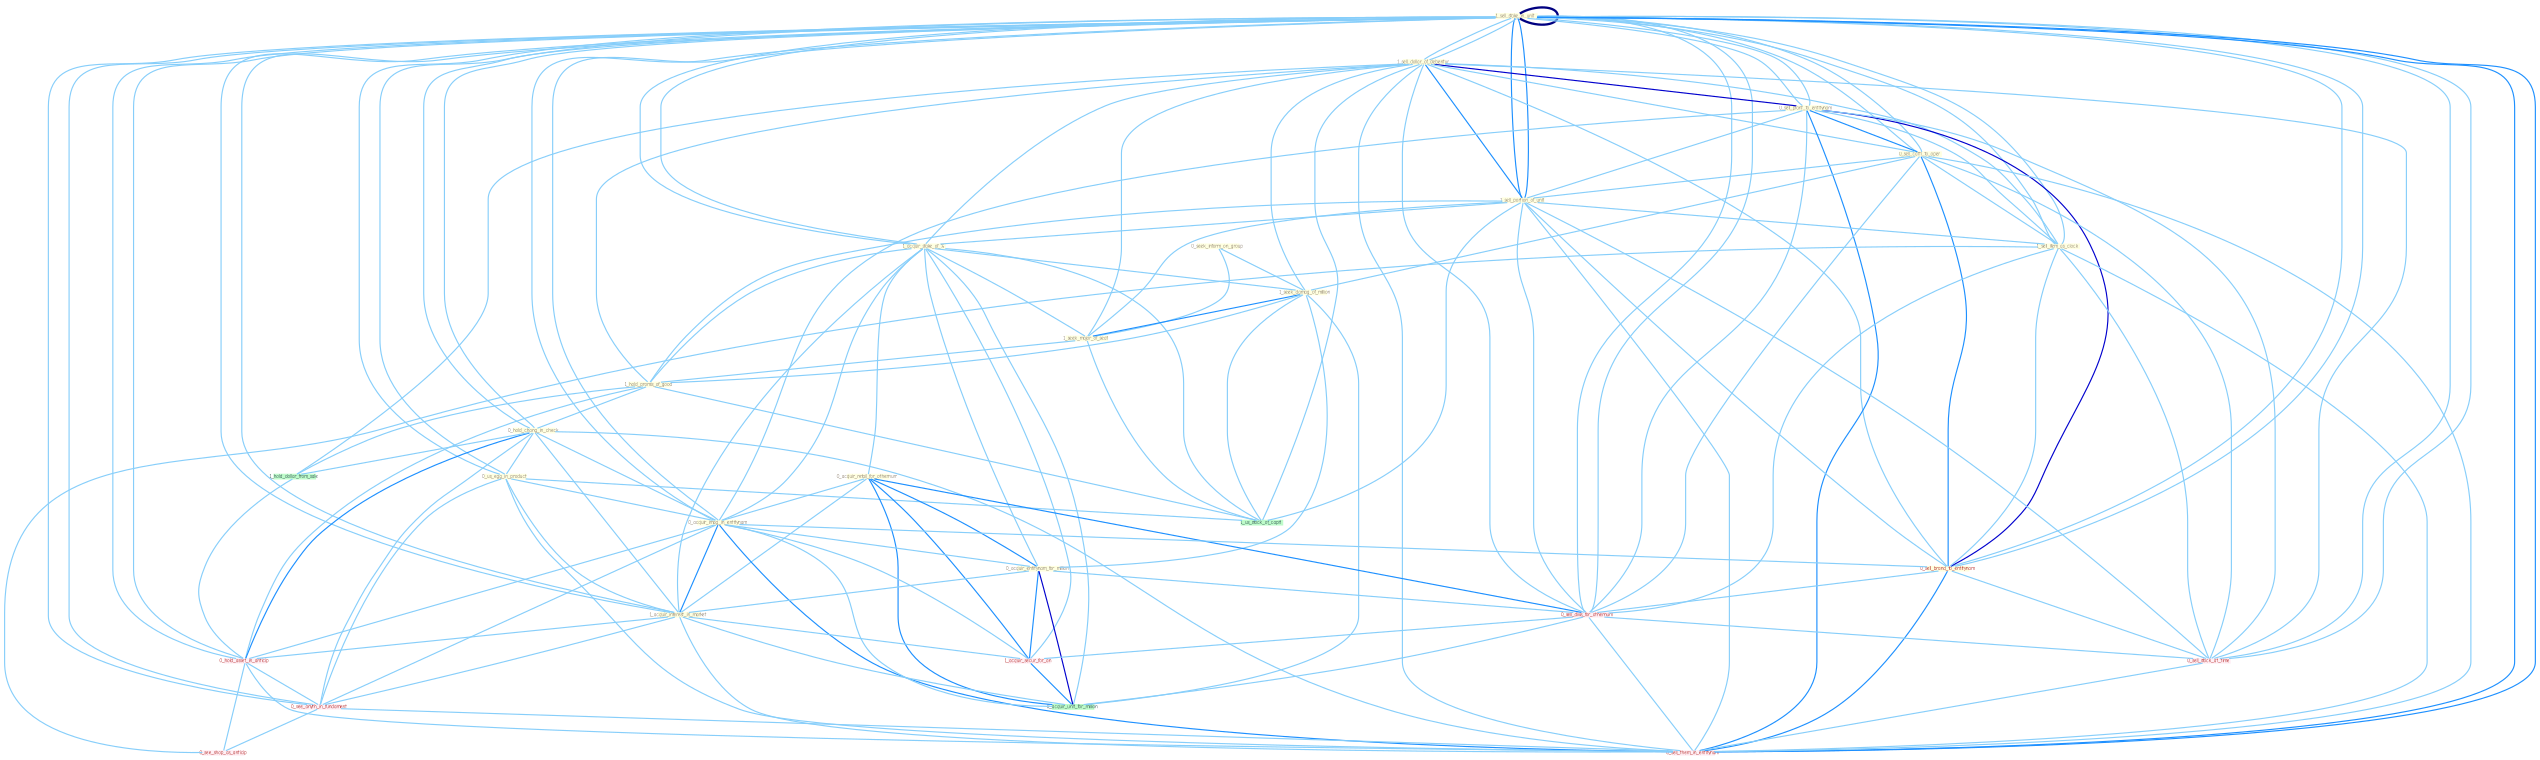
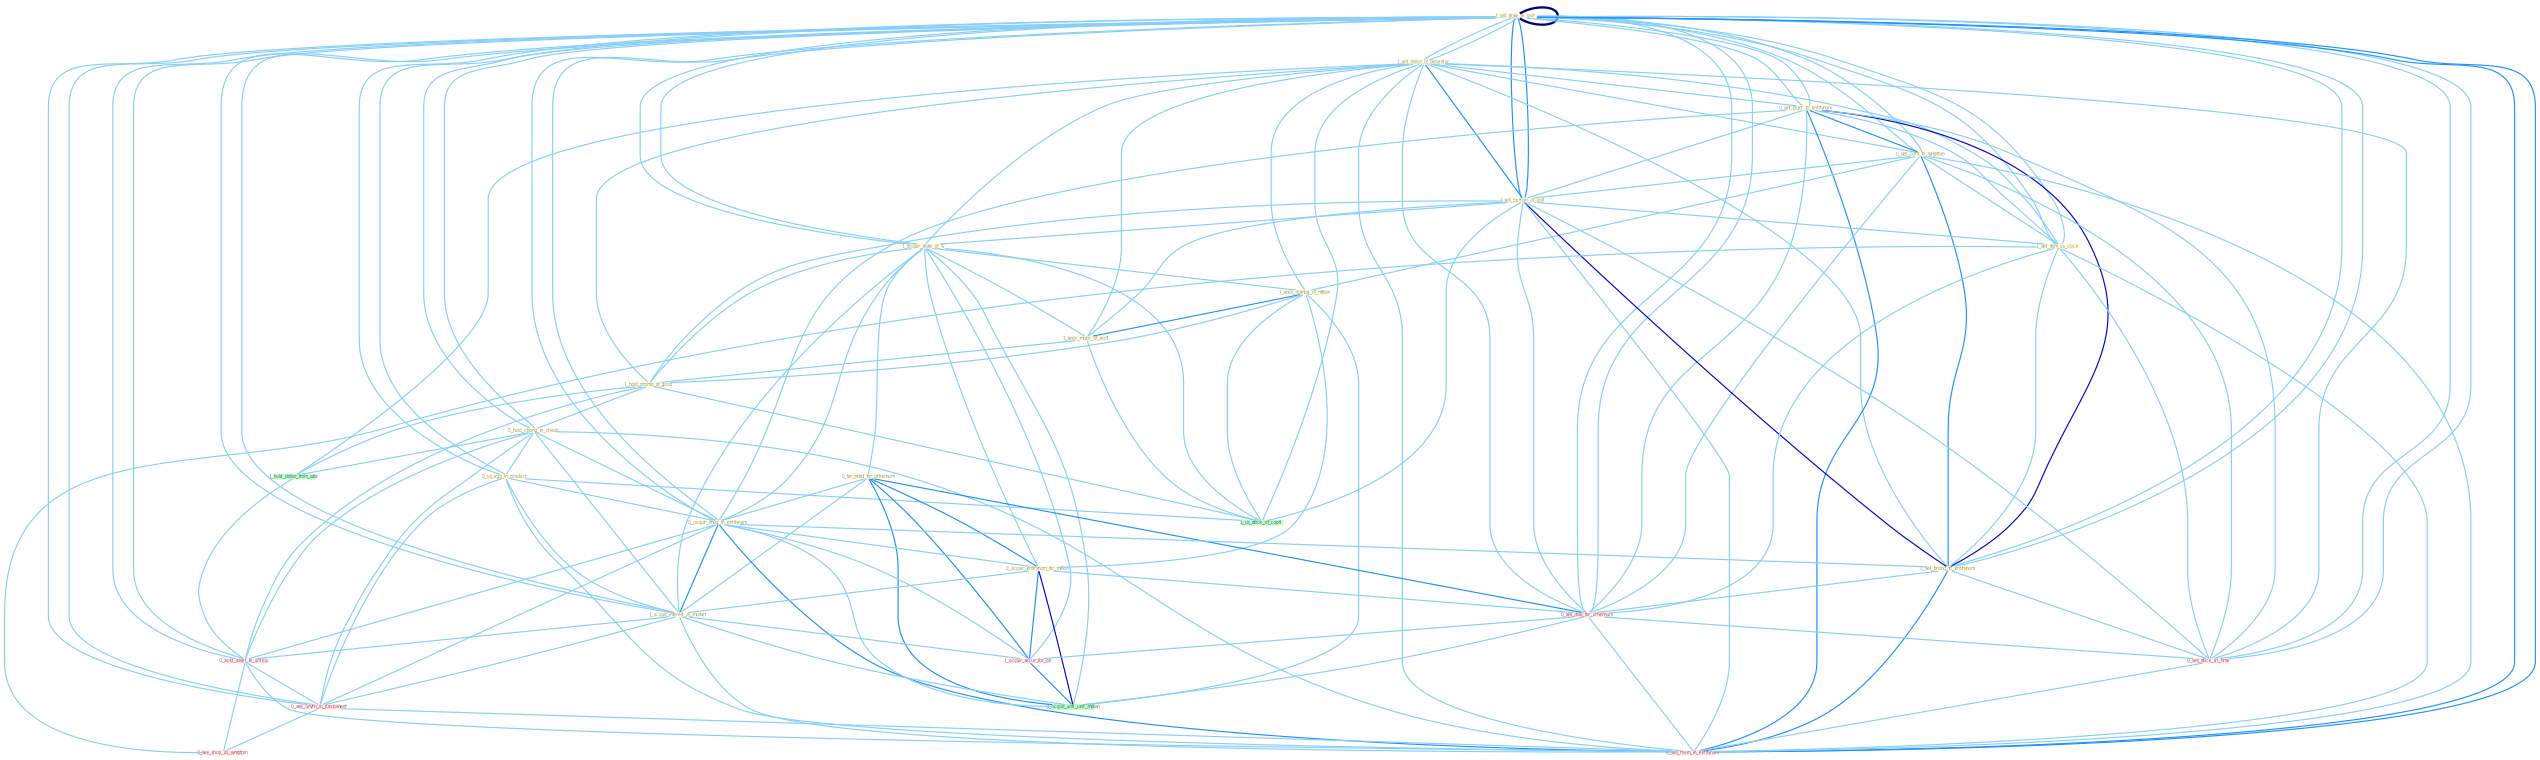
  graph {
    fontname="Comic Neue"
    node [color="#ffffe0" fixedsize=true fontcolor="#8b7d6b" fontname="Comic Neue" fontsize=4 shape=polygon style=filled]
    edge [color="#87cefa" fontname="Comic Neue" w=1]
    "1_sell_stake_in_unit " [height=.06 width=.5]
    "1_sell_dollar_of_debentur " [height=.06 width=.5]
    "0_sell_plant_to_entitynam " [height=.06 width=.5]
-   "0_sell_cattl_to_oper " [height=.06 width=.5]
+   "0_sell_cattl_to_oper " [height=.06 width=.5 label="0_sell_cattl_to_symptom"]
    "1_sell_portion_of_unit " [height=.06 width=.5]
    "1_acquir_stake_of_% " [height=.06 width=.5]
-   "0_seek_inform_on_group " [height=.06 width=.5]
    "1_seek_damag_of_million " [height=.06 width=.5]
    "1_seek_major_of_seat " [height=.06 width=.5]
    "1_hold_promis_of_good " [height=.06 width=.5]
    "0_hold_chang_in_check " [height=.06 width=.5]
    "0_us_egg_in_product " [height=.06 width=.5]
-   "0_acquir_retail_for_othernum " [height=.06 width=.5]
+   "0_acquir_retail_for_othernum " [height=.06 width=.5 label="0_for_retail_for_othernum"]
    "1_sell_item_as_clock " [height=.06 width=.5]
    "0_acquir_imag_in_entitynam " [height=.06 width=.5]
    "0_acquir_entitynam_for_million " [height=.06 width=.5]
-   "0_sell_brand_to_entitynam " [fontcolor="#b22222" height=.06 width=.5]
+   "0_sell_brand_to_entitynam " [height=.06 width=.5]
    "1_acquir_interest_in_market " [height=.06 width=.5]
    "0_sell_divis_for_othernum " [color="#fff0f5" fontcolor="#b22222" height=.06 width=.5]
    "1_acquir_secur_for_an " [color="#fff0f5" fontcolor="#b22222" height=.06 width=.5]
    "0_hold_asset_in_anticip " [color="#fff0f5" fontcolor="#b22222" height=.06 width=.5]
    "0_sell_stock_at_time " [color="#fff0f5" fontcolor="#b22222" height=.06 width=.5]
    "0_see_anyth_in_fundament " [color="#fff0f5" fontcolor="#b22222" height=.06 width=.5]
-   "0_see_shop_as_symptom " [color="#fff0f5" fontcolor="#b22222" height=.06 width=.5 label="0_see_shop_as_anticip"]
+   "0_see_shop_as_symptom " [color="#fff0f5" fontcolor="#b22222" height=.06 width=.5]
    "0_sell_them_in_entitynam " [color="#fff0f5" fontcolor="#b22222" height=.06 width=.5]
    "1_us_stock_of_capit " [color="#BDFCC9" fontcolor="#2f4f4f" height=.06 width=.5]
    "1_hold_dollar_from_sale " [color="#BDFCC9" fontcolor="#2f4f4f" height=.06 width=.5]
-   "0_acquir_unit_for_million " [color="#BDFCC9" fontcolor="#2f4f4f" height=.06 width=.5]
+   "0_acquir_unit_for_million " [color="#BDFCC9" fontcolor="#2f4f4f" height=.06 width=.5 label="0_acquir_unit_unit_million"]
    subgraph sub_1 {
      "1_sell_stake_in_unit "
      "1_sell_dollar_of_debentur "
      "0_sell_plant_to_entitynam "
      "0_sell_cattl_to_oper "
      "1_sell_portion_of_unit "
      "1_acquir_stake_of_% "
-     "0_seek_inform_on_group "
      "1_seek_damag_of_million "
      "1_seek_major_of_seat "
      "1_hold_promis_of_good "
      "0_hold_chang_in_check "
      "0_us_egg_in_product "
      "0_acquir_retail_for_othernum "
      "1_sell_item_as_clock "
      "0_acquir_imag_in_entitynam "
      "0_acquir_entitynam_for_million "
      "0_sell_brand_to_entitynam "
      "1_acquir_interest_in_market "
    }
    subgraph sub_2 {
      "0_sell_divis_for_othernum "
      "1_acquir_secur_for_an "
      "0_hold_asset_in_anticip "
      "0_sell_stock_at_time "
      "0_see_anyth_in_fundament "
      "0_see_shop_as_symptom "
      "0_sell_them_in_entitynam "
    }
    "1_sell_stake_in_unit " -- "1_sell_stake_in_unit " [color="#000080" style=bold w=4]
    "1_sell_stake_in_unit " -- "1_sell_dollar_of_debentur "
    "1_sell_stake_in_unit " -- "0_sell_plant_to_entitynam "
    "1_sell_stake_in_unit " -- "0_sell_plant_to_entitynam "
    "1_sell_stake_in_unit " -- "0_sell_cattl_to_oper "
    "1_sell_stake_in_unit " -- "0_sell_cattl_to_oper "
    "1_sell_stake_in_unit " -- "1_sell_portion_of_unit " [color="#1e90ff" w=2]
    "1_sell_stake_in_unit " -- "1_sell_portion_of_unit " [color="#1e90ff" w=2]
    "1_sell_stake_in_unit " -- "1_acquir_stake_of_% "
    "1_sell_stake_in_unit " -- "1_acquir_stake_of_% "
    "1_sell_stake_in_unit " -- "0_hold_chang_in_check "
    "1_sell_stake_in_unit " -- "0_hold_chang_in_check "
    "1_sell_stake_in_unit " -- "0_us_egg_in_product "
    "1_sell_stake_in_unit " -- "0_us_egg_in_product "
    "1_sell_stake_in_unit " -- "1_sell_item_as_clock "
    "1_sell_stake_in_unit " -- "1_sell_item_as_clock "
    "1_sell_stake_in_unit " -- "0_acquir_imag_in_entitynam "
    "1_sell_stake_in_unit " -- "0_acquir_imag_in_entitynam "
    "1_sell_stake_in_unit " -- "0_sell_brand_to_entitynam "
    "1_sell_stake_in_unit " -- "0_sell_brand_to_entitynam "
    "1_sell_stake_in_unit " -- "1_acquir_interest_in_market "
    "1_sell_stake_in_unit " -- "1_acquir_interest_in_market "
    "1_sell_stake_in_unit " -- "0_sell_divis_for_othernum "
    "1_sell_stake_in_unit " -- "0_sell_divis_for_othernum "
    "1_sell_stake_in_unit " -- "0_hold_asset_in_anticip "
    "1_sell_stake_in_unit " -- "0_hold_asset_in_anticip "
    "1_sell_stake_in_unit " -- "0_sell_stock_at_time "
    "1_sell_stake_in_unit " -- "0_sell_stock_at_time "
    "1_sell_stake_in_unit " -- "0_see_anyth_in_fundament "
    "1_sell_stake_in_unit " -- "0_see_anyth_in_fundament "
    "1_sell_stake_in_unit " -- "0_sell_them_in_entitynam " [color="#1e90ff" w=2]
    "1_sell_stake_in_unit " -- "0_sell_them_in_entitynam " [color="#1e90ff" w=2]
    "1_sell_dollar_of_debentur " -- "1_sell_stake_in_unit "
-   "1_sell_dollar_of_debentur " -- "0_sell_plant_to_entitynam " [color="#0000cd"]
+   "1_sell_dollar_of_debentur " -- "0_sell_plant_to_entitynam "
    "1_sell_dollar_of_debentur " -- "0_sell_cattl_to_oper "
    "1_sell_dollar_of_debentur " -- "1_sell_portion_of_unit " [color="#1e90ff" w=2]
    "1_sell_dollar_of_debentur " -- "1_acquir_stake_of_% "
    "1_sell_dollar_of_debentur " -- "1_seek_damag_of_million "
    "1_sell_dollar_of_debentur " -- "1_seek_major_of_seat "
    "1_sell_dollar_of_debentur " -- "1_hold_promis_of_good "
    "1_sell_dollar_of_debentur " -- "1_sell_item_as_clock "
    "1_sell_dollar_of_debentur " -- "0_sell_brand_to_entitynam "
    "1_sell_dollar_of_debentur " -- "0_sell_divis_for_othernum "
    "1_sell_dollar_of_debentur " -- "0_sell_stock_at_time "
    "1_sell_dollar_of_debentur " -- "0_sell_them_in_entitynam "
    "1_sell_dollar_of_debentur " -- "1_us_stock_of_capit "
    "1_sell_dollar_of_debentur " -- "1_hold_dollar_from_sale "
    "0_sell_plant_to_entitynam " -- "0_sell_cattl_to_oper " [color="#1e90ff" w=2]
    "0_sell_plant_to_entitynam " -- "1_sell_portion_of_unit "
    "0_sell_plant_to_entitynam " -- "1_sell_item_as_clock "
    "0_sell_plant_to_entitynam " -- "0_acquir_imag_in_entitynam "
    "0_sell_plant_to_entitynam " -- "0_sell_brand_to_entitynam " [color="#0000cd" w=3]
    "0_sell_plant_to_entitynam " -- "0_sell_divis_for_othernum "
    "0_sell_plant_to_entitynam " -- "0_sell_stock_at_time "
    "0_sell_plant_to_entitynam " -- "0_sell_them_in_entitynam " [color="#1e90ff" w=2]
    "0_sell_cattl_to_oper " -- "1_sell_portion_of_unit "
    "0_sell_cattl_to_oper " -- "1_seek_damag_of_million "
    "0_sell_cattl_to_oper " -- "1_sell_item_as_clock "
    "0_sell_cattl_to_oper " -- "0_sell_brand_to_entitynam " [color="#1e90ff" w=2]
    "0_sell_cattl_to_oper " -- "0_sell_divis_for_othernum "
    "0_sell_cattl_to_oper " -- "0_sell_stock_at_time "
    "0_sell_cattl_to_oper " -- "0_sell_them_in_entitynam "
    "1_sell_portion_of_unit " -- "1_acquir_stake_of_% "
    "1_sell_portion_of_unit " -- "1_seek_major_of_seat "
    "1_sell_portion_of_unit " -- "1_hold_promis_of_good "
    "1_sell_portion_of_unit " -- "1_sell_item_as_clock "
-   "1_sell_portion_of_unit " -- "0_sell_brand_to_entitynam "
+   "1_sell_portion_of_unit " -- "0_sell_brand_to_entitynam " [color="#0000cd"]
    "1_sell_portion_of_unit " -- "0_sell_divis_for_othernum "
    "1_sell_portion_of_unit " -- "0_sell_stock_at_time "
    "1_sell_portion_of_unit " -- "0_sell_them_in_entitynam "
    "1_sell_portion_of_unit " -- "1_us_stock_of_capit "
    "1_acquir_stake_of_% " -- "1_seek_damag_of_million "
    "1_acquir_stake_of_% " -- "1_seek_major_of_seat "
    "1_acquir_stake_of_% " -- "1_hold_promis_of_good "
    "1_acquir_stake_of_% " -- "0_acquir_retail_for_othernum "
    "1_acquir_stake_of_% " -- "0_acquir_imag_in_entitynam "
    "1_acquir_stake_of_% " -- "0_acquir_entitynam_for_million "
    "1_acquir_stake_of_% " -- "1_acquir_interest_in_market "
    "1_acquir_stake_of_% " -- "1_acquir_secur_for_an "
    "1_acquir_stake_of_% " -- "1_us_stock_of_capit "
    "1_acquir_stake_of_% " -- "0_acquir_unit_for_million "
-   "0_seek_inform_on_group " -- "1_seek_damag_of_million "
-   "0_seek_inform_on_group " -- "1_seek_major_of_seat "
    "1_seek_damag_of_million " -- "1_seek_major_of_seat " [color="#1e90ff" w=2]
    "1_seek_damag_of_million " -- "1_hold_promis_of_good "
    "1_seek_damag_of_million " -- "0_acquir_entitynam_for_million "
    "1_seek_damag_of_million " -- "1_us_stock_of_capit "
    "1_seek_damag_of_million " -- "0_acquir_unit_for_million "
    "1_seek_major_of_seat " -- "1_hold_promis_of_good "
    "1_seek_major_of_seat " -- "1_us_stock_of_capit "
    "1_hold_promis_of_good " -- "0_hold_chang_in_check "
    "1_hold_promis_of_good " -- "0_hold_asset_in_anticip "
    "1_hold_promis_of_good " -- "1_us_stock_of_capit "
    "1_hold_promis_of_good " -- "1_hold_dollar_from_sale "
    "0_hold_chang_in_check " -- "0_us_egg_in_product "
    "0_hold_chang_in_check " -- "0_acquir_imag_in_entitynam "
    "0_hold_chang_in_check " -- "1_acquir_interest_in_market "
-   "0_hold_chang_in_check " -- "0_hold_asset_in_anticip " [color="#1e90ff" w=2]
+   "0_hold_chang_in_check " -- "0_hold_asset_in_anticip " [w=2]
    "0_hold_chang_in_check " -- "0_see_anyth_in_fundament "
    "0_hold_chang_in_check " -- "0_sell_them_in_entitynam "
    "0_hold_chang_in_check " -- "1_hold_dollar_from_sale "
    "0_us_egg_in_product " -- "0_acquir_imag_in_entitynam "
    "0_us_egg_in_product " -- "1_acquir_interest_in_market "
    "0_us_egg_in_product " -- "0_see_anyth_in_fundament "
    "0_us_egg_in_product " -- "0_sell_them_in_entitynam "
    "0_us_egg_in_product " -- "1_us_stock_of_capit "
    "0_acquir_retail_for_othernum " -- "0_acquir_imag_in_entitynam "
    "0_acquir_retail_for_othernum " -- "0_acquir_entitynam_for_million " [color="#1e90ff" w=2]
    "0_acquir_retail_for_othernum " -- "1_acquir_interest_in_market "
    "0_acquir_retail_for_othernum " -- "0_sell_divis_for_othernum " [color="#1e90ff" w=2]
    "0_acquir_retail_for_othernum " -- "1_acquir_secur_for_an " [color="#1e90ff" w=2]
    "0_acquir_retail_for_othernum " -- "0_acquir_unit_for_million " [color="#1e90ff" w=2]
    "1_sell_item_as_clock " -- "0_sell_brand_to_entitynam "
    "1_sell_item_as_clock " -- "0_sell_divis_for_othernum "
    "1_sell_item_as_clock " -- "0_sell_stock_at_time "
    "1_sell_item_as_clock " -- "0_see_shop_as_symptom "
    "1_sell_item_as_clock " -- "0_sell_them_in_entitynam "
    "0_acquir_imag_in_entitynam " -- "0_acquir_entitynam_for_million "
    "0_acquir_imag_in_entitynam " -- "0_sell_brand_to_entitynam "
    "0_acquir_imag_in_entitynam " -- "1_acquir_interest_in_market " [color="#1e90ff" w=2]
    "0_acquir_imag_in_entitynam " -- "1_acquir_secur_for_an "
    "0_acquir_imag_in_entitynam " -- "0_hold_asset_in_anticip "
    "0_acquir_imag_in_entitynam " -- "0_see_anyth_in_fundament "
    "0_acquir_imag_in_entitynam " -- "0_sell_them_in_entitynam " [color="#1e90ff" w=2]
    "0_acquir_imag_in_entitynam " -- "0_acquir_unit_for_million "
    "0_acquir_entitynam_for_million " -- "1_acquir_interest_in_market "
    "0_acquir_entitynam_for_million " -- "0_sell_divis_for_othernum "
    "0_acquir_entitynam_for_million " -- "1_acquir_secur_for_an " [color="#1e90ff" w=2]
    "0_acquir_entitynam_for_million " -- "0_acquir_unit_for_million " [color="#0000cd" w=3]
    "0_sell_brand_to_entitynam " -- "0_sell_divis_for_othernum "
    "0_sell_brand_to_entitynam " -- "0_sell_stock_at_time "
    "0_sell_brand_to_entitynam " -- "0_sell_them_in_entitynam " [color="#1e90ff" w=2]
    "1_acquir_interest_in_market " -- "1_acquir_secur_for_an "
    "1_acquir_interest_in_market " -- "0_hold_asset_in_anticip "
    "1_acquir_interest_in_market " -- "0_see_anyth_in_fundament "
    "1_acquir_interest_in_market " -- "0_sell_them_in_entitynam "
    "1_acquir_interest_in_market " -- "0_acquir_unit_for_million "
    "0_sell_divis_for_othernum " -- "1_acquir_secur_for_an "
    "0_sell_divis_for_othernum " -- "0_sell_stock_at_time "
    "0_sell_divis_for_othernum " -- "0_sell_them_in_entitynam "
    "0_sell_divis_for_othernum " -- "0_acquir_unit_for_million "
    "1_acquir_secur_for_an " -- "0_acquir_unit_for_million " [color="#1e90ff" w=2]
    "0_hold_asset_in_anticip " -- "0_see_anyth_in_fundament "
    "0_hold_asset_in_anticip " -- "0_sell_them_in_entitynam "
    "0_sell_stock_at_time " -- "0_sell_them_in_entitynam "
    "0_see_anyth_in_fundament " -- "0_see_shop_as_symptom "
    "0_see_anyth_in_fundament " -- "0_sell_them_in_entitynam "
    "0_see_shop_as_symptom " -- "0_hold_asset_in_anticip "
    "1_hold_dollar_from_sale " -- "0_hold_asset_in_anticip "
  }
